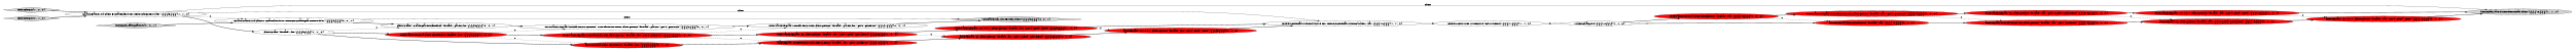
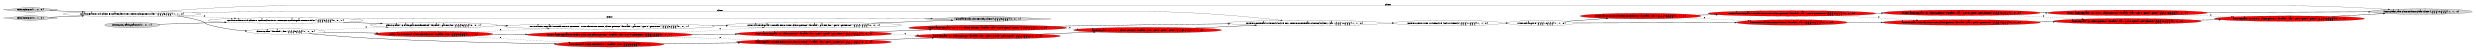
  digraph {
    rankdir=LR
    node [fillcolor=red shape=ellipse style=filled]
    edge [style=bold]
    n1 [label="assertEquals(ZooDefs.Perms.ALL,client.getACL().forPath(\"/bar\").get(0).getPerms())@@@14@@@['0', '1', '0']"]
    n2 [label="assertEquals(\"ip\",client.getACL().forPath(\"/bar\").get(0).getId().getScheme())@@@15@@@['0', '1', '0']"]
    n3 [label="assertEquals(\"127.0.0.1\",client.getACL().forPath(\"/bar\").get(0).getId().getId())@@@16@@@['0', '1', '0']"]
    n4 [label="Assert.assertEquals(\"127.0.0.1\",client.getACL().forPath(\"/foo\").get(0).getId().getId())@@@9@@@['1', '0', '0']"]
    n5 [fillcolor=white label="InterProcessReadWriteLock lock = new InterProcessReadWriteLock(client,\"/bar\")@@@10@@@['1', '1', '0']"]
    n6 [label="assertEquals(\"127.0.0.1\",client.getACL().forPath(\"/foo\").get(0).getId().getId())@@@9@@@['0', '1', '0']"]
    n7 [fillcolor=white label="InterProcessMutex writeLock = lock.writeLock()@@@11@@@['1', '1', '0']"]
    n8 [fillcolor=white label="CuratorFramework client = createClient(new TestLockACLsProvider())@@@3@@@['1', '1', '0']"]
    n9 [fillcolor=white label="CuratorFramework client = createClient(new TestACLsCreatingParentsProvider())@@@3@@@['0', '0', '1']"]
    n10 [fillcolor=white label="client.create().forPath(\"/foo\")@@@5@@@['1', '1', '0']"]
    n11 [fillcolor=lightgray label="{TestCleanState.closeAndTestClean(client)}@@@18@@@['1', '1', '0']"]
    n12 [fillcolor=lightgray label="{CloseableUtils.closeQuietly(client)}@@@9@@@['0', '0', '1']" shape=diamond]
    n13 [fillcolor=white label="client.create().creatingParentsIfNeeded().forPath(\"/parent/foo\")@@@5@@@['0', '0', '1']"]
    n14 [label="Assert.assertNotNull(client.checkExists().forPath(\"/foo\"))@@@6@@@['1', '0', '0']"]
    n15 [label="assertNotNull(client.checkExists().forPath(\"/foo\"))@@@6@@@['0', '1', '0']"]
-   n16 [fillcolor=white label="writeLock.acquire()@@@12@@@['1', '1', '0']" shape=diamond]
+   n16 [fillcolor=white label="writeLock.acquire()@@@12@@@['1', '1', '0']"]
    n17 [fillcolor=white label="Assert.assertEquals(ZooDefs.Perms.ALL,client.getACL().forPath(\"/parent/foo\").get(0).getPerms())@@@7@@@['0', '0', '1']"]
    n18 [label="assertNotNull(client.checkExists().forPath(\"/bar\"))@@@13@@@['0', '1', '0']"]
    n19 [label="Assert.assertNotNull(client.checkExists().forPath(\"/bar\"))@@@13@@@['1', '0', '0']"]
    n20 [label="Assert.assertEquals(ZooDefs.Perms.ALL,client.getACL().forPath(\"/bar\").get(0).getPerms())@@@14@@@['1', '0', '0']"]
    n21 [label="Assert.assertEquals(ZooDefs.Perms.ALL,client.getACL().forPath(\"/foo\").get(0).getPerms())@@@7@@@['1', '0', '0']"]
    n22 [label="Assert.assertEquals(\"ip\",client.getACL().forPath(\"/foo\").get(0).getId().getScheme())@@@8@@@['1', '0', '0']"]
    n23 [label="assertEquals(ZooDefs.Perms.ALL,client.getACL().forPath(\"/foo\").get(0).getPerms())@@@7@@@['0', '1', '0']"]
    n24 [label="assertEquals(\"ip\",client.getACL().forPath(\"/foo\").get(0).getId().getScheme())@@@8@@@['0', '1', '0']"]
    n25 [fillcolor=white label="Assert.assertEquals(ZooDefs.Perms.CREATE | ZooDefs.Perms.READ,client.getACL().forPath(\"/parent\").get(0).getPerms())@@@6@@@['0', '0', '1']"]
    n26 [fillcolor=lightgray label="testLockACLs['1', '0', '0']" shape=diamond]
    n27 [label="Assert.assertEquals(\"127.0.0.1\",client.getACL().forPath(\"/bar\").get(0).getId().getId())@@@16@@@['1', '0', '0']"]
-   n28 [fillcolor=lightgray label="testACLsCreatingParents['0', '0', '1']" shape=diamond]
+   n28 [fillcolor=lightgray label="testACLsCreatingParents['0', '0', '1']"]
    n29 [label="Assert.assertEquals(\"ip\",client.getACL().forPath(\"/bar\").get(0).getId().getScheme())@@@15@@@['1', '0', '0']"]
    n30 [fillcolor=lightgray label="testLockACLs['0', '1', '0']" shape=diamond]
    n1 -> n2
    n2 -> n3
    n3 -> n11
    n4 -> n5
    n4 -> n6 [label=0 style=dashed]
    n5 -> n7
    n6 -> n5
    n7 -> n16
    n8 -> n5 [label=client style=solid]
    n8 -> n9 [label=0 style=dashed]
    n8 -> n10
    n8 -> n11 [label=client style=solid]
    n9 -> n12 [label=client style=solid]
    n9 -> n13
    n10 -> n13 [label=0 style=dashed]
    n10 -> n14
    n10 -> n15
    n13 -> n25
    n14 -> n15 [label=0 style=dashed]
    n14 -> n21
    n14 -> n25 [label=0 style=dashed]
    n15 -> n23
    n16 -> n18
    n16 -> n19
    n17 -> n12
    n18 -> n1
    n19 -> n18 [label=0 style=dashed]
    n19 -> n20
    n20 -> n1 [label=0 style=dashed]
    n20 -> n29
    n21 -> n17 [label=0 style=dashed]
    n21 -> n22
    n21 -> n23 [label=0 style=dashed]
    n22 -> n4
    n22 -> n24 [label=0 style=dashed]
    n23 -> n24
    n24 -> n6
    n25 -> n17
    n26 -> n8
    n27 -> n3 [label=0 style=dashed]
    n27 -> n11
    n28 -> n9
    n29 -> n2 [label=0 style=dashed]
    n29 -> n27
    n30 -> n8
  }
